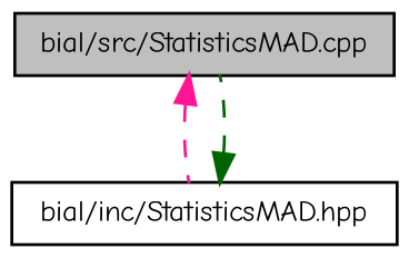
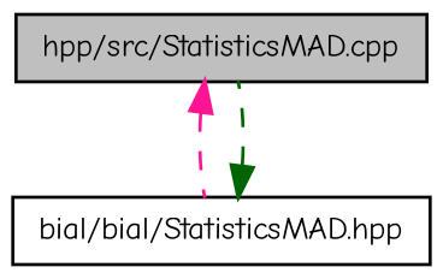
  digraph {
    fontname="Comic Neue"
    node [color=black fontname="Comic Neue" fontsize=10 shape=record style=filled]
    edge [dir=back fontname="Comic Neue" fontsize=10 labelfontname=Helvetica labelfontsize=10 style=dashed]
-   n1 [fillcolor=grey75 fontcolor=black height=0.2 label="bial/src/StatisticsMAD.cpp" width=0.4]
-   n2 [fillcolor=white height=0.2 label="bial/inc/StatisticsMAD.hpp" width=0.4]
+   n1 [fillcolor=grey75 fontcolor=black height=0.2 label="hpp/src/StatisticsMAD.cpp" width=0.4]
+   n2 [fillcolor=white height=0.2 label="bial/bial/StatisticsMAD.hpp" width=0.4]
    n1 -> n2 [color=deeppink]
    n2 -> n1 [color=darkgreen]
  }
